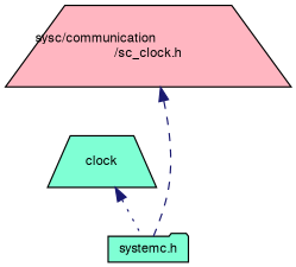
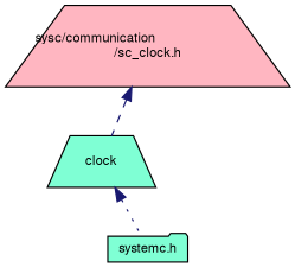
  digraph {
    node [color=black fillcolor=aquamarine fontname=FreeSans fontsize=10 shape=trapezium style=filled]
    edge [color=midnightblue dir=back fontname=FreeSans fontsize=10 labelfontname=FreeSans labelfontsize=10]
    n1 [fillcolor=lightpink fontcolor=black height=0.2 label="sysc/communication\l/sc_clock.h" width=0.4]
    n2 [height=0.2 label=clock width=0.4]
    n3 [height=0.2 label="systemc.h" shape=folder width=0.4]
-   n1 -> n3 [style=dashed]
+   n1 -> n2 [style=dashed]
    n2 -> n3 [style=dotted]
  }
